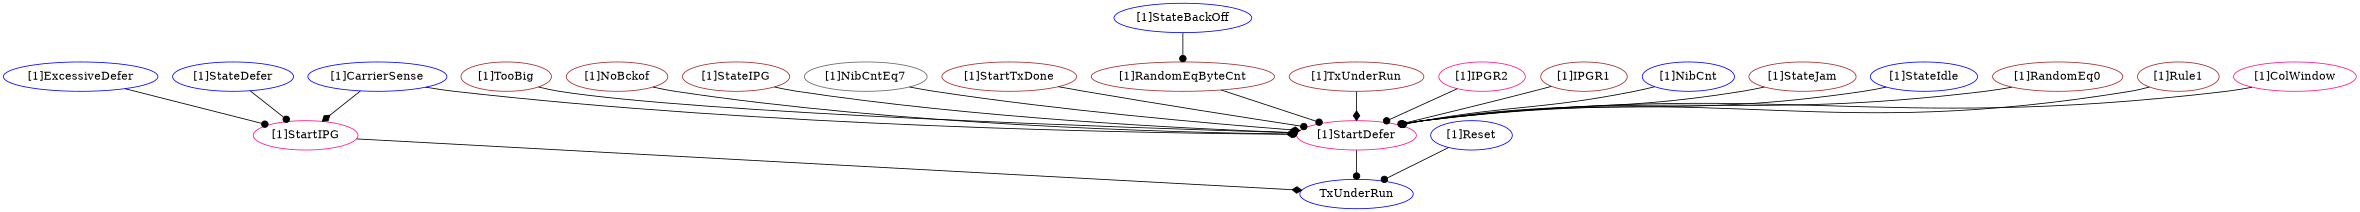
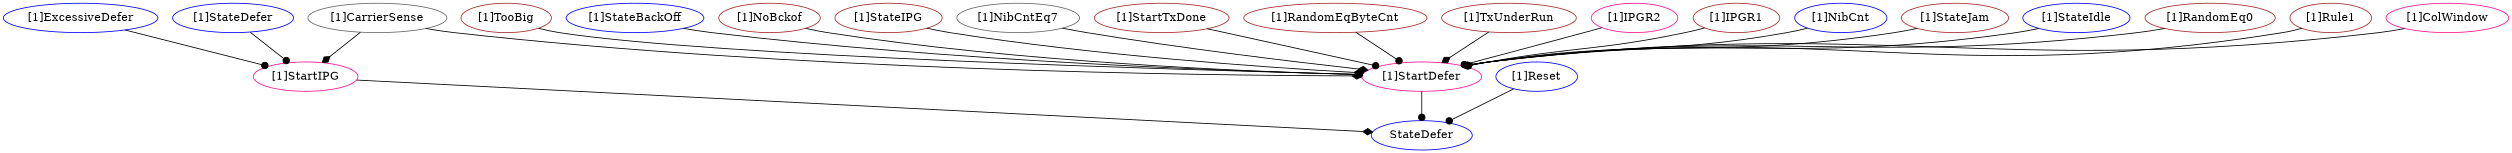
  strict digraph {
    node [color=brown complexity=22 importance=0.12320894545 rank=0.00560040661135]
    edge [arrowhead=dot]
    "[1]StartDefer" [color=deeppink complexity=1 importance=0.112331036259 rank=0.112331036259]
    "[1]TooBig"
-   StateDefer [color=blue complexity=0 importance=0.0251976516703 rank=0.0 label=TxUnderRun]
+   StateDefer [color=blue complexity=0 importance=0.0251976516703 rank=0.0]
    "[1]StateBackOff" [color=blue importance=0.136392234014 rank=0.00619964700064]
    "[1]NoBckof"
    "[1]ExcessiveDefer" [color=blue complexity=5 importance=0.0915489827222 rank=0.0183097965444]
    "[1]StartIPG" [color=deeppink complexity=1 importance=0.0806710735312 rank=0.0806710735312]
-   "[1]CarrierSense" [color=blue]
+   "[1]CarrierSense" [color=gray40]
    "[1]StateIPG" [importance=0.149896750405 rank=0.00681348865478]
    "[1]NibCntEq7" [color=gray40]
    "[1]StartTxDone"
    "[1]RandomEqByteCnt"
    "[1]TxUnderRun"
    "[1]IPGR2" [color=deeppink]
    "[1]IPGR1"
    "[1]NibCnt" [color=blue]
    "[1]Reset" [color=blue complexity=1 importance=0.0864708642019 rank=0.0864708642019]
    "[1]StateJam" [importance=0.145285747124 rank=0.00660389759654]
    "[1]StateDefer" [color=blue complexity=5 importance=0.105868725202 rank=0.0211737450403]
    "[1]StateIdle" [color=blue importance=0.145109105387 rank=0.00659586842667]
    "[1]RandomEq0"
    "[1]Rule1" [importance=0.149180049401 rank=0.00678091133639]
    "[1]ColWindow" [color=deeppink]
    "[1]StartDefer" -> StateDefer
    "[1]TooBig" -> "[1]StartDefer"
-   "[1]StateBackOff" -> "[1]RandomEqByteCnt"
+   "[1]StateBackOff" -> "[1]StartDefer"
    "[1]NoBckof" -> "[1]StartDefer"
    "[1]ExcessiveDefer" -> "[1]StartIPG"
    "[1]StartIPG" -> StateDefer [arrowhead=diamond]
    "[1]CarrierSense" -> "[1]StartDefer" [arrowhead=diamond]
    "[1]CarrierSense" -> "[1]StartIPG" [arrowhead=diamond]
    "[1]StateIPG" -> "[1]StartDefer" [arrowhead=diamond]
    "[1]NibCntEq7" -> "[1]StartDefer" [arrowhead=diamond]
    "[1]StartTxDone" -> "[1]StartDefer"
    "[1]RandomEqByteCnt" -> "[1]StartDefer"
    "[1]TxUnderRun" -> "[1]StartDefer" [arrowhead=diamond]
    "[1]IPGR2" -> "[1]StartDefer"
    "[1]IPGR1" -> "[1]StartDefer"
    "[1]NibCnt" -> "[1]StartDefer"
    "[1]Reset" -> StateDefer
    "[1]StateJam" -> "[1]StartDefer"
    "[1]StateDefer" -> "[1]StartIPG"
    "[1]StateIdle" -> "[1]StartDefer"
    "[1]RandomEq0" -> "[1]StartDefer" [arrowhead=diamond]
    "[1]Rule1" -> "[1]StartDefer"
    "[1]ColWindow" -> "[1]StartDefer" [arrowhead=diamond]
  }
